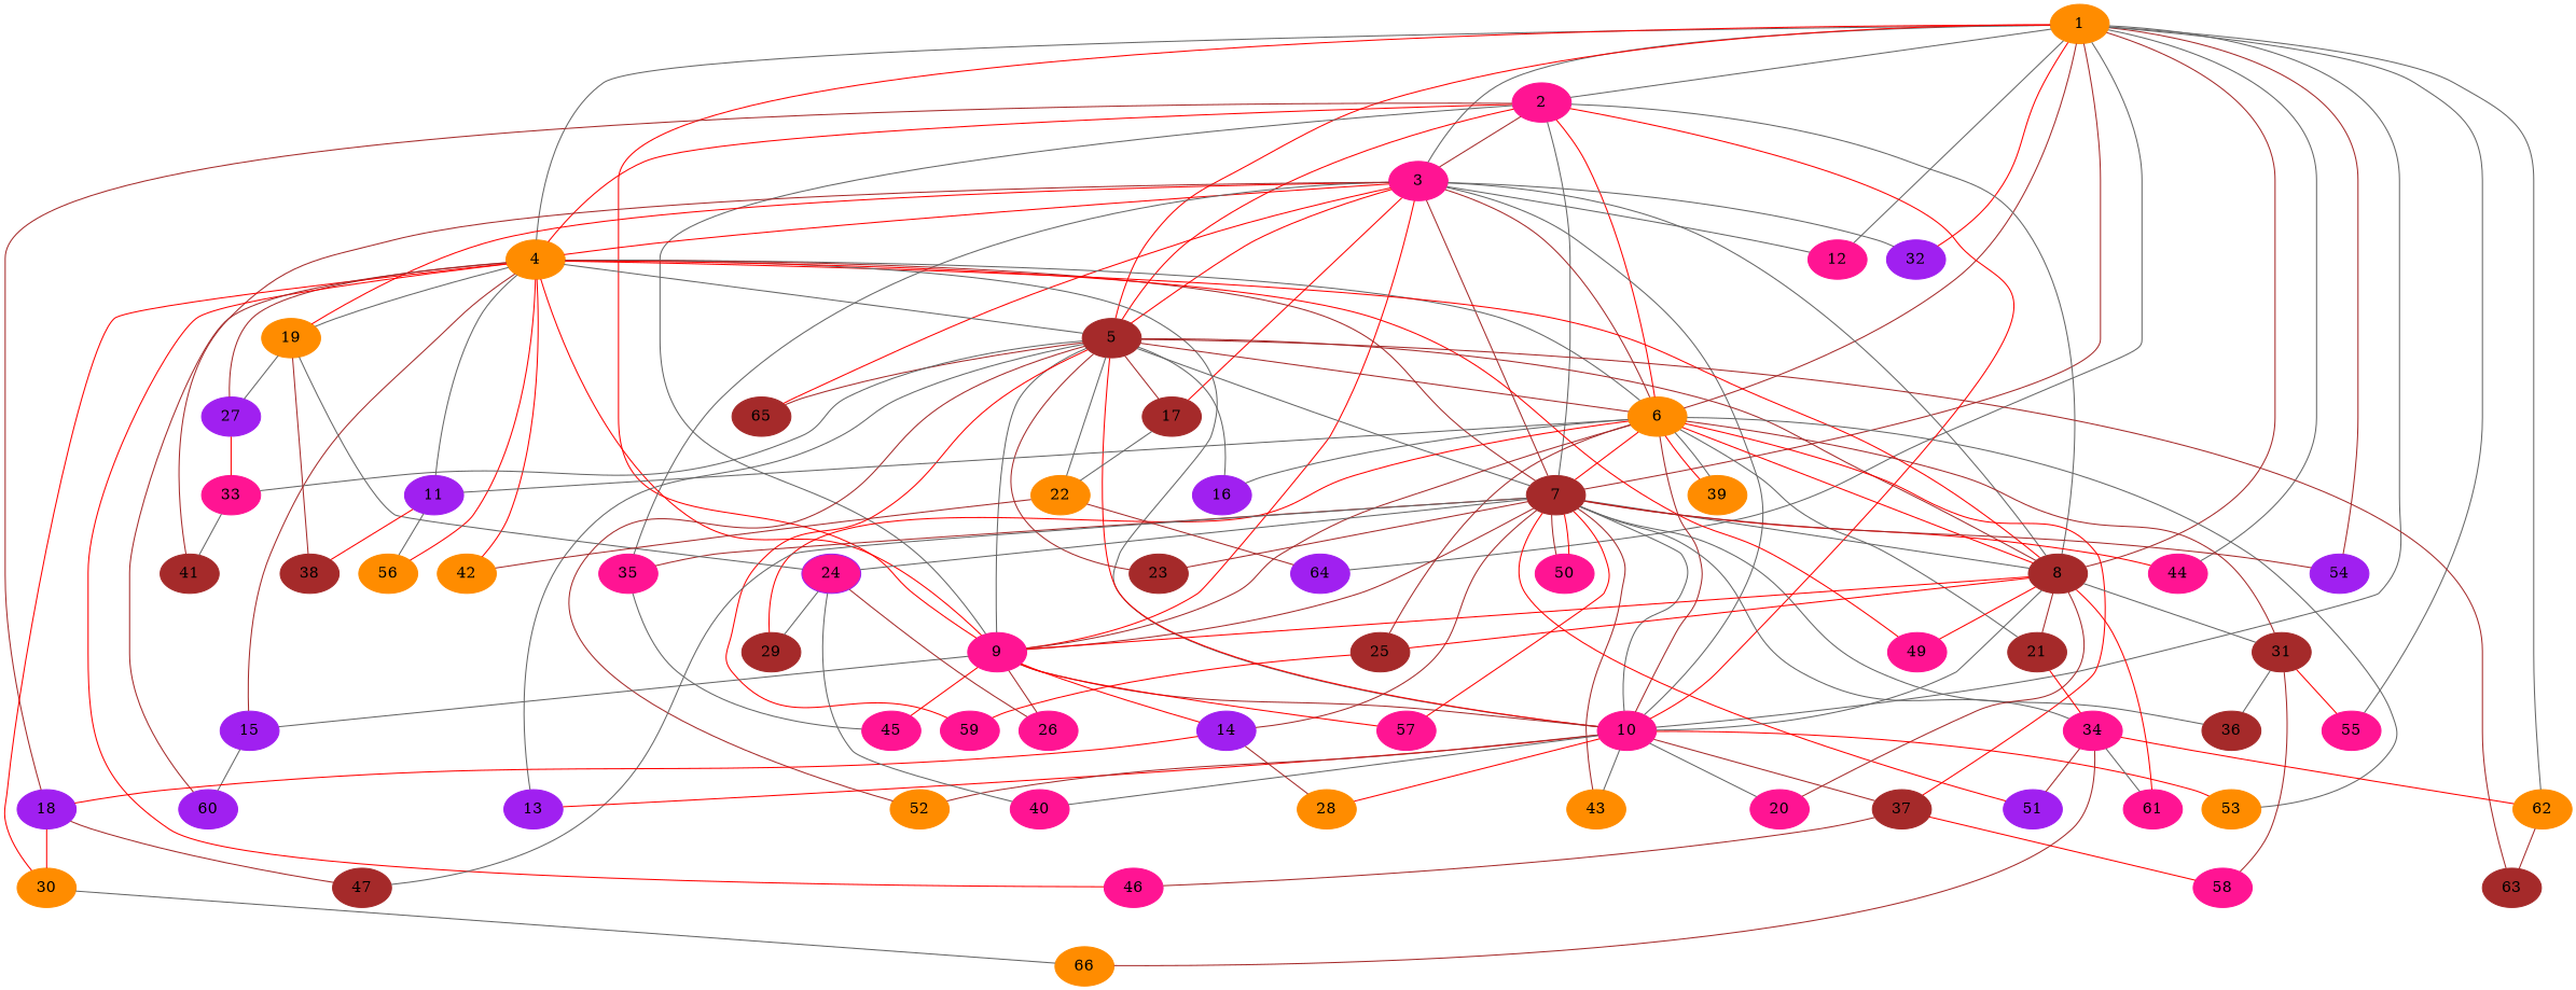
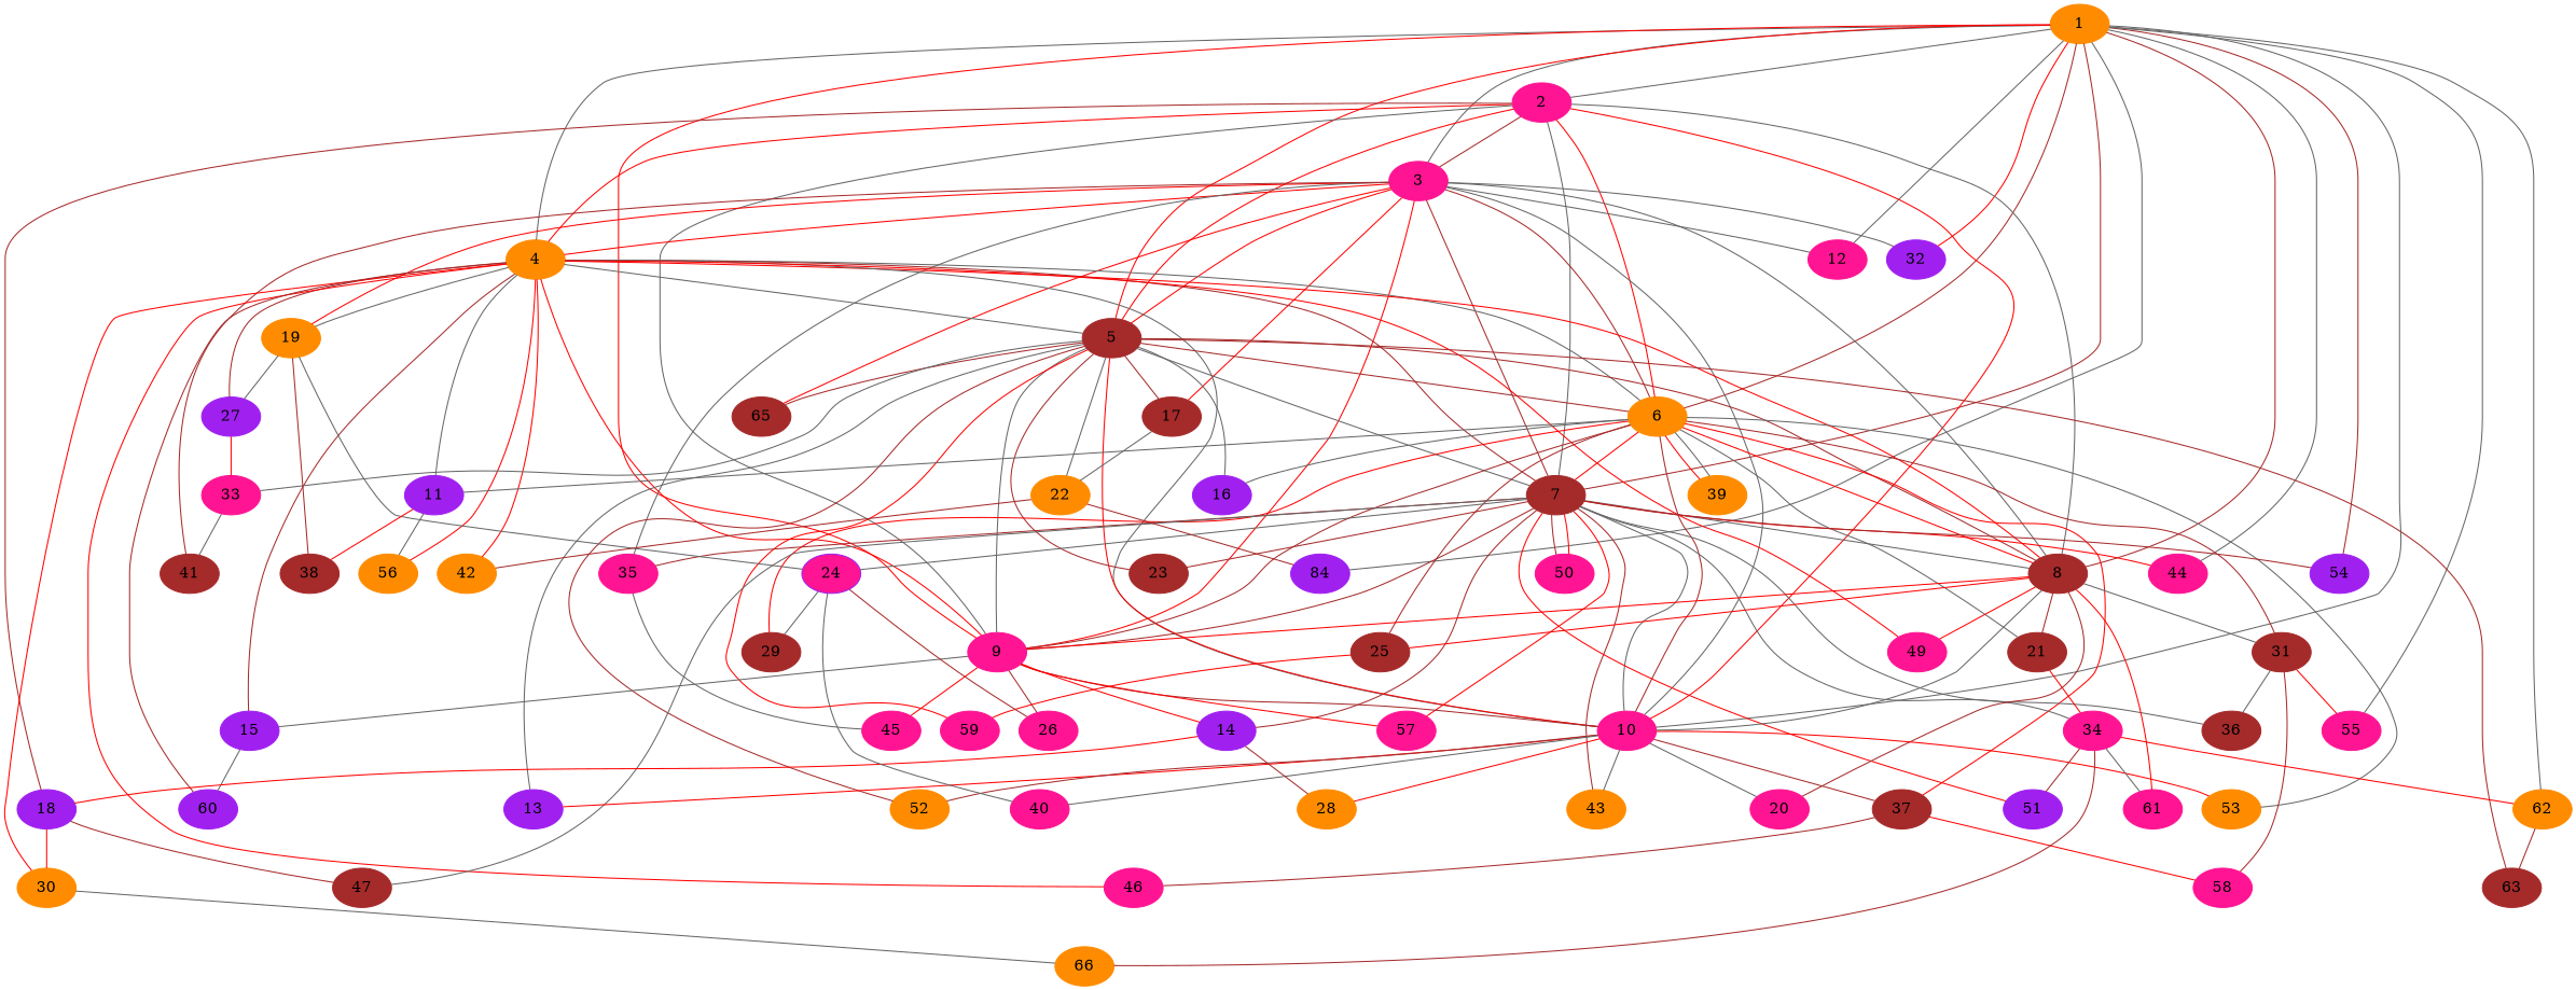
  graph {
    node [color=deeppink style=filled]
    edge [color=gray40]
    1 [color=darkorange]
    2
    3
    4 [color=darkorange]
    5 [color=brown]
    6 [color=darkorange]
    7 [color=brown]
    8 [color=brown]
    9
    10
    12
    32 [color=purple]
    44
    54 [color=purple]
    55
    62 [color=darkorange]
-   64 [color=purple]
+   64 [color=purple label=84]
    18 [color=purple]
    17 [color=brown]
    19 [color=darkorange]
    35
    41 [color=brown]
    65 [color=brown]
    11 [color=purple]
    15 [color=purple]
    27 [color=purple]
    30 [color=darkorange]
    42 [color=darkorange]
    46
    49
    56 [color=darkorange]
    60 [color=purple]
    13 [color=purple]
    16 [color=purple]
    22 [color=darkorange]
    23 [color=brown]
    33
    52 [color=darkorange]
    59
    63 [color=brown]
    21 [color=brown]
    25 [color=brown]
    29 [color=brown]
    31 [color=brown]
    37 [color=brown]
    39 [color=darkorange]
    53 [color=darkorange]
    14 [color=purple]
    24 [color=purple fillcolor=deeppink]
    34
    36 [color=brown]
    43 [color=darkorange]
    47 [color=brown]
    50
    51 [color=purple]
    57
    20
    61
    26
    45
    28 [color=darkorange]
    40
    38 [color=brown]
    66 [color=darkorange]
    58
    1 -- 2
    1 -- 3
    1 -- 4
    1 -- 5 [color=red]
    1 -- 6 [color=brown]
    1 -- 7 [color=brown]
    1 -- 8 [color=brown]
    1 -- 9 [color=red]
    1 -- 10
    1 -- 12
    1 -- 32 [color=red]
    1 -- 44
    1 -- 54 [color=brown]
    1 -- 55
    1 -- 62
    1 -- 64
    2 -- 3 [color=brown]
    2 -- 4 [color=red]
    2 -- 5 [color=red]
    2 -- 6 [color=red]
    2 -- 7
    2 -- 8
    2 -- 9
    2 -- 10 [color=red]
    2 -- 18 [color=brown]
    3 -- 4 [color=red]
    3 -- 5 [color=red]
    3 -- 6 [color=brown]
    3 -- 7 [color=brown]
    3 -- 8
    3 -- 9 [color=red]
    3 -- 10
    3 -- 12
    3 -- 32
    3 -- 17 [color=red]
    3 -- 19 [color=red]
    3 -- 35
    3 -- 41 [color=brown]
    3 -- 65 [color=red]
    4 -- 5
    4 -- 6
    4 -- 7 [color=brown]
    4 -- 8 [color=red]
    4 -- 9 [color=red]
    4 -- 10
    4 -- 19
    4 -- 11
    4 -- 15 [color=brown]
    4 -- 27 [color=brown]
    4 -- 30 [color=red]
    4 -- 42 [color=red]
    4 -- 46 [color=red]
    4 -- 49 [color=red]
    4 -- 56 [color=red]
    4 -- 60 [color=brown]
    5 -- 6 [color=brown]
    5 -- 7
    5 -- 8 [color=brown]
    5 -- 9
    5 -- 10 [color=red]
    5 -- 17 [color=brown]
    5 -- 65 [color=brown]
    5 -- 13
    5 -- 16
    5 -- 22
    5 -- 23 [color=brown]
    5 -- 33
    5 -- 52 [color=brown]
    5 -- 59 [color=red]
    5 -- 63 [color=brown]
    6 -- 7 [color=red]
    6 -- 8 [color=red]
    6 -- 9 [color=brown]
    6 -- 10 [color=brown]
    6 -- 11
    6 -- 16
    6 -- 21
    6 -- 25 [color=brown]
    6 -- 29 [color=red]
    6 -- 31 [color=brown]
    6 -- 37 [color=red]
    6 -- 39 [color=red]
    6 -- 39
    6 -- 53
    7 -- 8
    7 -- 9 [color=brown]
    7 -- 10
    7 -- 44 [color=red]
    7 -- 54 [color=brown]
    7 -- 35 [color=brown]
    7 -- 23 [color=brown]
    7 -- 14 [color=brown]
    7 -- 24
    7 -- 34
    7 -- 36
    7 -- 43 [color=brown]
    7 -- 47
    7 -- 50 [color=brown]
    7 -- 50 [color=red]
    7 -- 51 [color=red]
    7 -- 57 [color=red]
    8 -- 9 [color=red]
    8 -- 10
    8 -- 49 [color=red]
    8 -- 21 [color=brown]
    8 -- 25 [color=red]
    8 -- 31
    8 -- 20 [color=brown]
    8 -- 61 [color=red]
    9 -- 10 [color=brown]
    9 -- 15
    9 -- 14 [color=red]
    9 -- 57 [color=red]
    9 -- 26 [color=brown]
    9 -- 45 [color=red]
    10 -- 13 [color=red]
    10 -- 52 [color=brown]
    10 -- 37 [color=brown]
    10 -- 53 [color=red]
    10 -- 43
    10 -- 20
    10 -- 28 [color=red]
    10 -- 40
    62 -- 63 [color=brown]
    18 -- 30 [color=red]
    18 -- 47 [color=brown]
    17 -- 22
    19 -- 27
    19 -- 24
    19 -- 38 [color=brown]
    35 -- 45
    11 -- 56
    11 -- 38 [color=red]
    15 -- 60
    27 -- 33 [color=red]
    30 -- 66
    22 -- 64 [color=brown]
    22 -- 42 [color=brown]
    33 -- 41
    21 -- 34 [color=red]
    25 -- 59 [color=red]
    31 -- 55 [color=red]
    31 -- 36
    31 -- 58 [color=brown]
    37 -- 46 [color=brown]
    37 -- 58 [color=red]
    14 -- 18 [color=red]
    14 -- 28 [color=brown]
    24 -- 29
    24 -- 26 [color=brown]
    24 -- 40
    34 -- 62 [color=red]
    34 -- 51 [color=brown]
    34 -- 61
    34 -- 66 [color=brown]
  }
